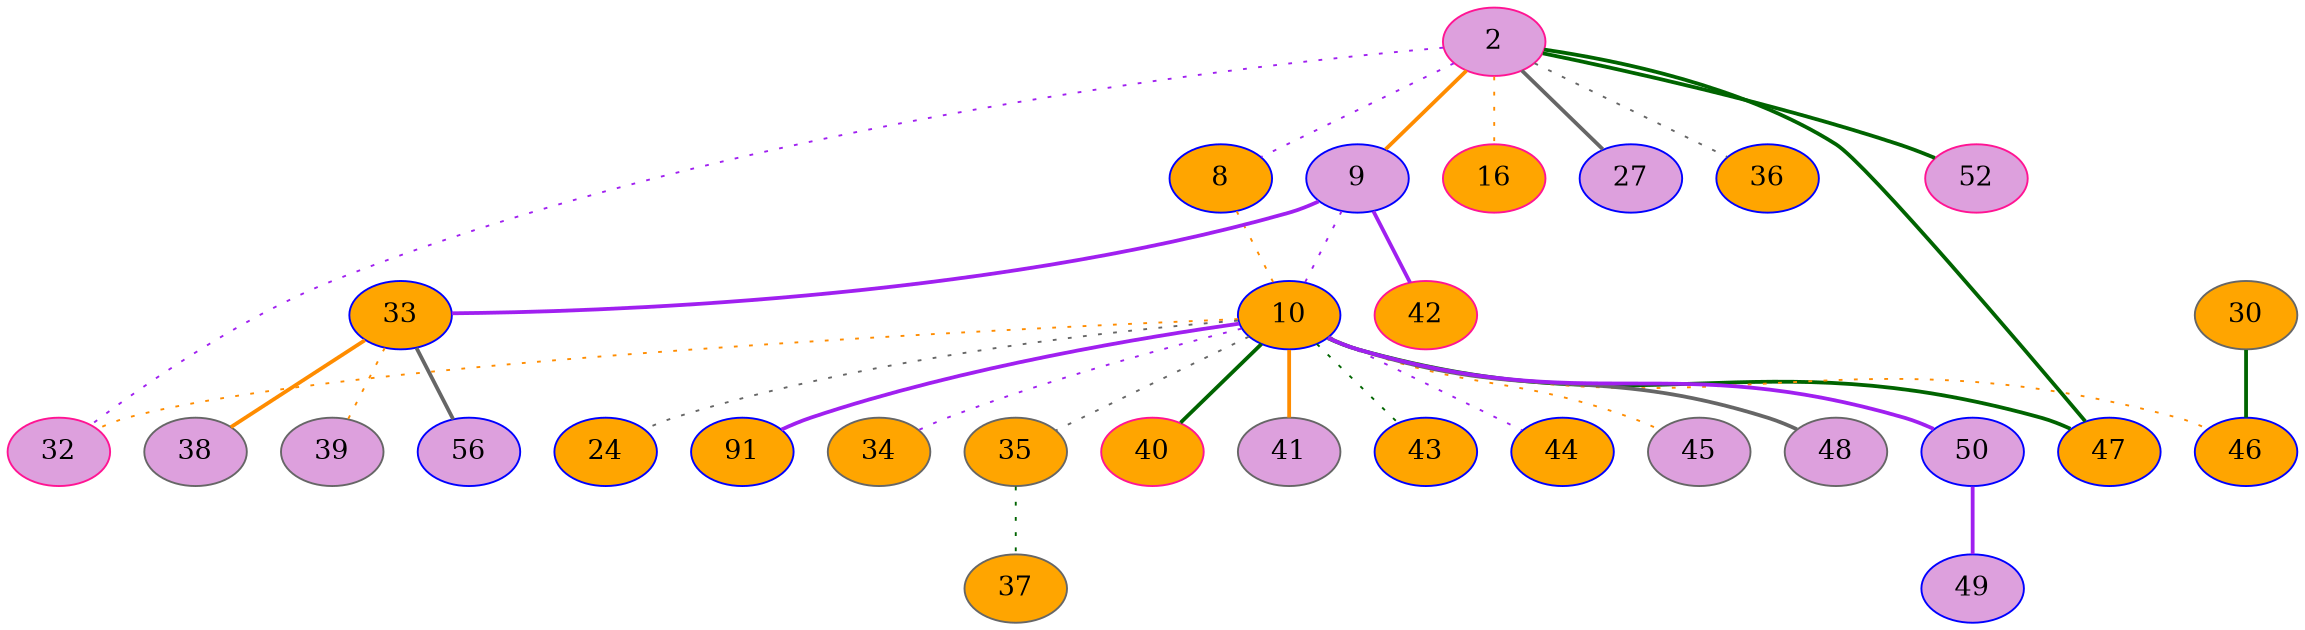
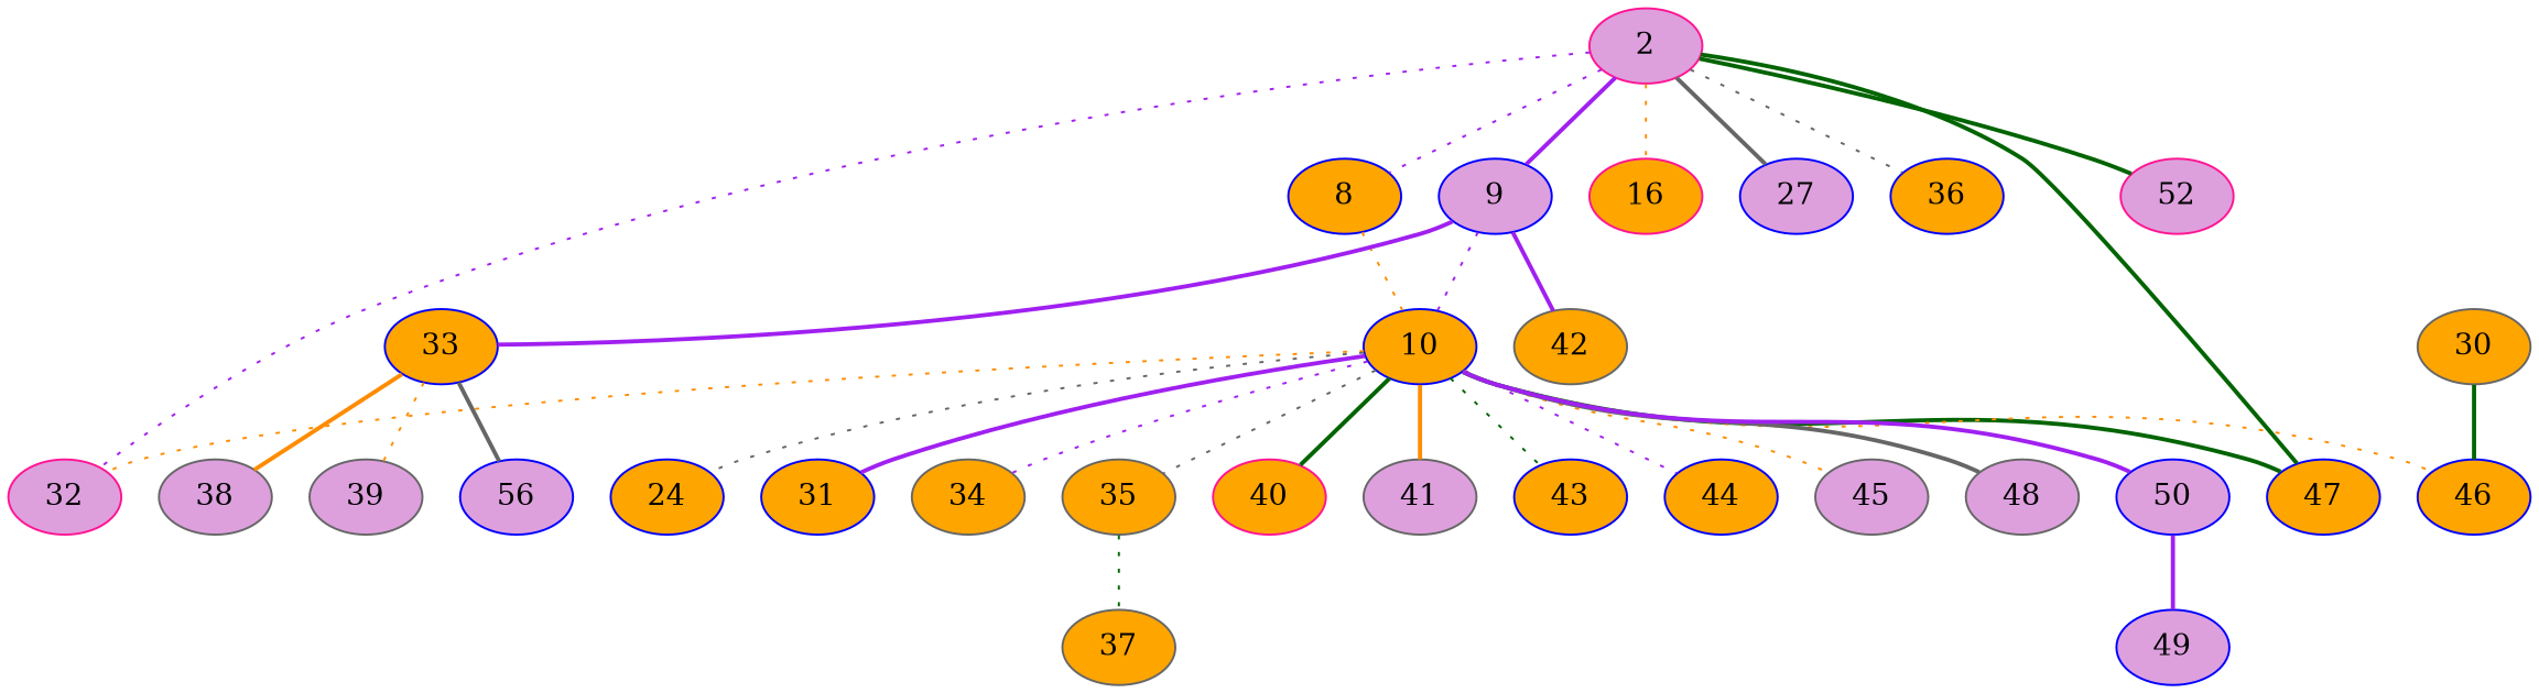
  graph {
    node [color=blue fillcolor=orange style=filled]
    edge [color=purple style=dotted]
    8 [super="+1"]
    10 [super="+7+5+6"]
    2 [color=deeppink fillcolor=plum]
    9 [fillcolor=plum super="+3"]
    16 [color=deeppink]
    27 [fillcolor=plum]
    32 [color=deeppink fillcolor=plum]
    36
    47
    52 [color=deeppink fillcolor=plum]
    33 [super="+28+29"]
-   42 [color=deeppink]
+   42 [color=gray40]
    24
-   31 [super="+11" label=91]
+   31 [super="+11"]
    34 [color=gray40]
    35 [color=gray40 super="+25"]
    40 [color=deeppink]
    41 [color=gray40 fillcolor=plum super="+18"]
    43
    44
    45 [color=gray40 fillcolor=plum]
    46 [super="+15+22"]
    48 [color=gray40 fillcolor=plum super="+20+23+26"]
    50 [fillcolor=plum super="+17+19"]
    38 [color=gray40 fillcolor=plum]
    39 [color=gray40 fillcolor=plum]
    n27 [fillcolor=plum label=56]
    37 [color=gray40]
    49 [fillcolor=plum]
    30 [color=gray40]
    8 -- 10 [color=darkorange weight=3]
    10 -- 32 [color=darkorange]
    10 -- 47 [color=darkgreen style=bold]
    10 -- 24 [color=gray40]
    10 -- 31 [style=bold]
    10 -- 34
    10 -- 35 [color=gray40]
    10 -- 40 [color=darkgreen style=bold]
    10 -- 41 [color=darkorange style=bold]
    10 -- 43 [color=darkgreen]
    10 -- 44
    10 -- 45 [color=darkorange]
    10 -- 46 [color=darkorange]
    10 -- 48 [color=gray40 style=bold]
    10 -- 50 [style=bold]
    2 -- 8
-   2 -- 9 [color=darkorange style=bold weight=2]
+   2 -- 9 [style=bold weight=2]
    2 -- 16 [color=darkorange]
    2 -- 27 [color=gray40 style=bold]
    2 -- 32
    2 -- 36 [color=gray40]
    2 -- 47 [color=darkgreen style=bold]
    2 -- 52 [color=darkgreen style=bold]
    9 -- 10 [weight=3]
    9 -- 33 [style=bold]
    9 -- 42 [style=bold]
    33 -- 38 [color=darkorange style=bold]
    33 -- 39 [color=darkorange]
    33 -- n27 [color=gray40 style=bold]
    35 -- 37 [color=darkgreen]
    50 -- 49 [style=bold]
    30 -- 46 [color=darkgreen style=bold]
  }
